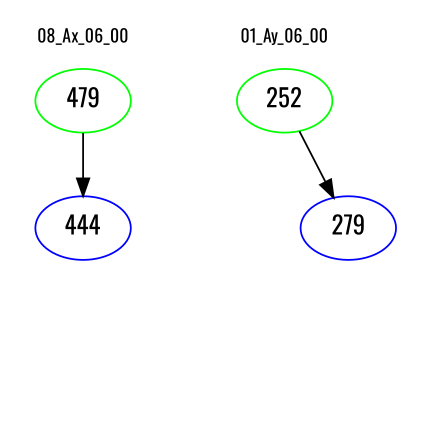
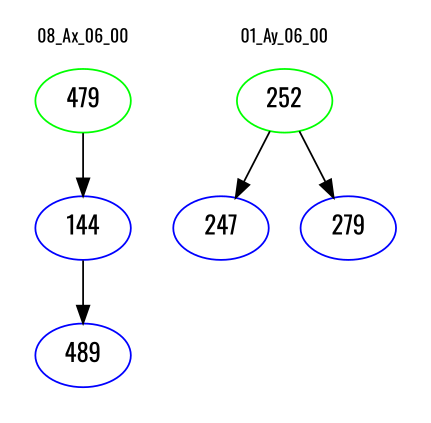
  digraph {
    fontname=Oswald
    node [color=blue fontname=Oswald]
    edge [color=black fontname=Oswald]
    n1 [color=green label=479]
-   n2 [label=444]
+   n2 [label=144]
+   n3 [label=489]
    n4 [color=green label=252]
+   n5 [label=247]
    n6 [label=279]
    subgraph cluster_1 {
      color=white
      fontsize=10
      label="08_Ax_06_00"
      n1
      n2
+     n3
    }
    subgraph cluster_2 {
      color=white
      fontsize=10
      label="01_Ay_06_00"
      n4
+     n5
      n6
    }
    n1 -> n2
+   n2 -> n3
+   n4 -> n5
    n4 -> n6
  }
